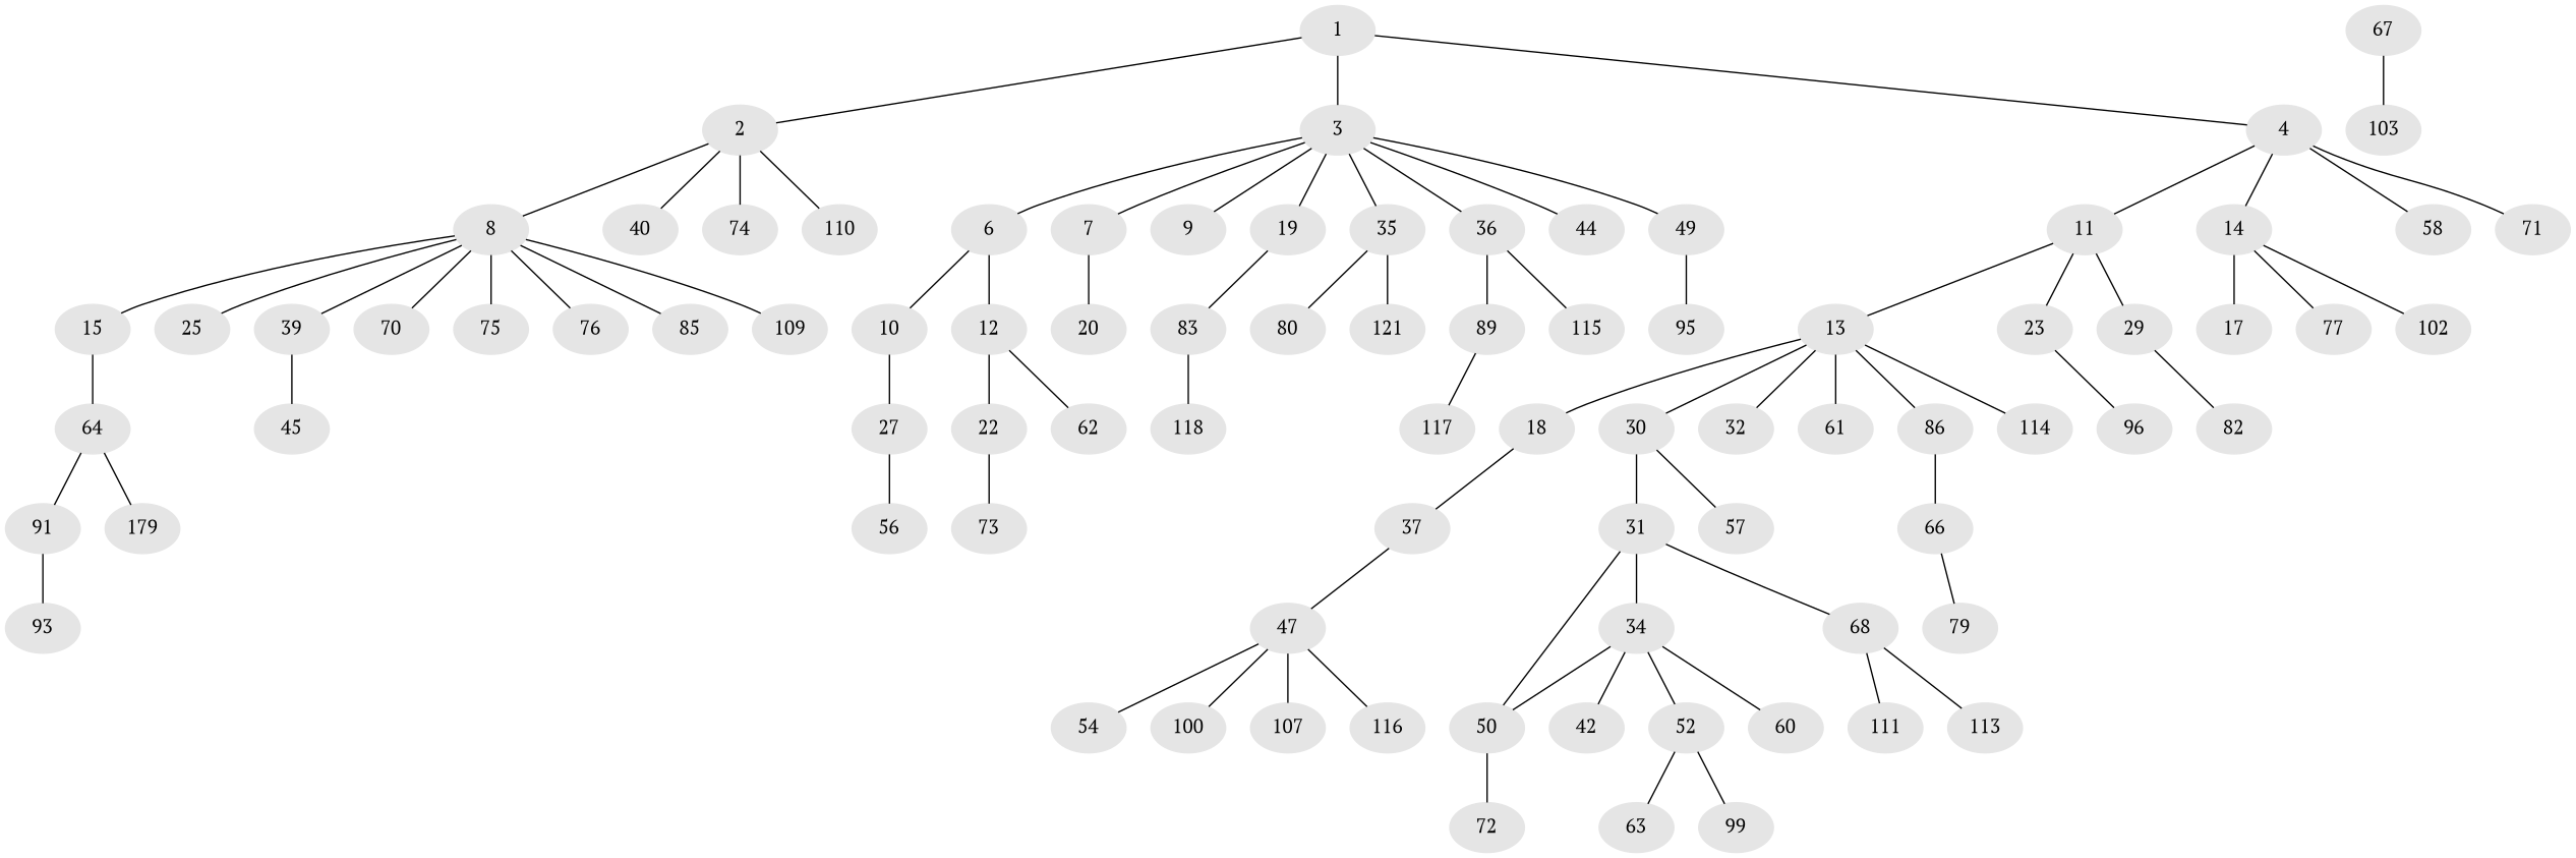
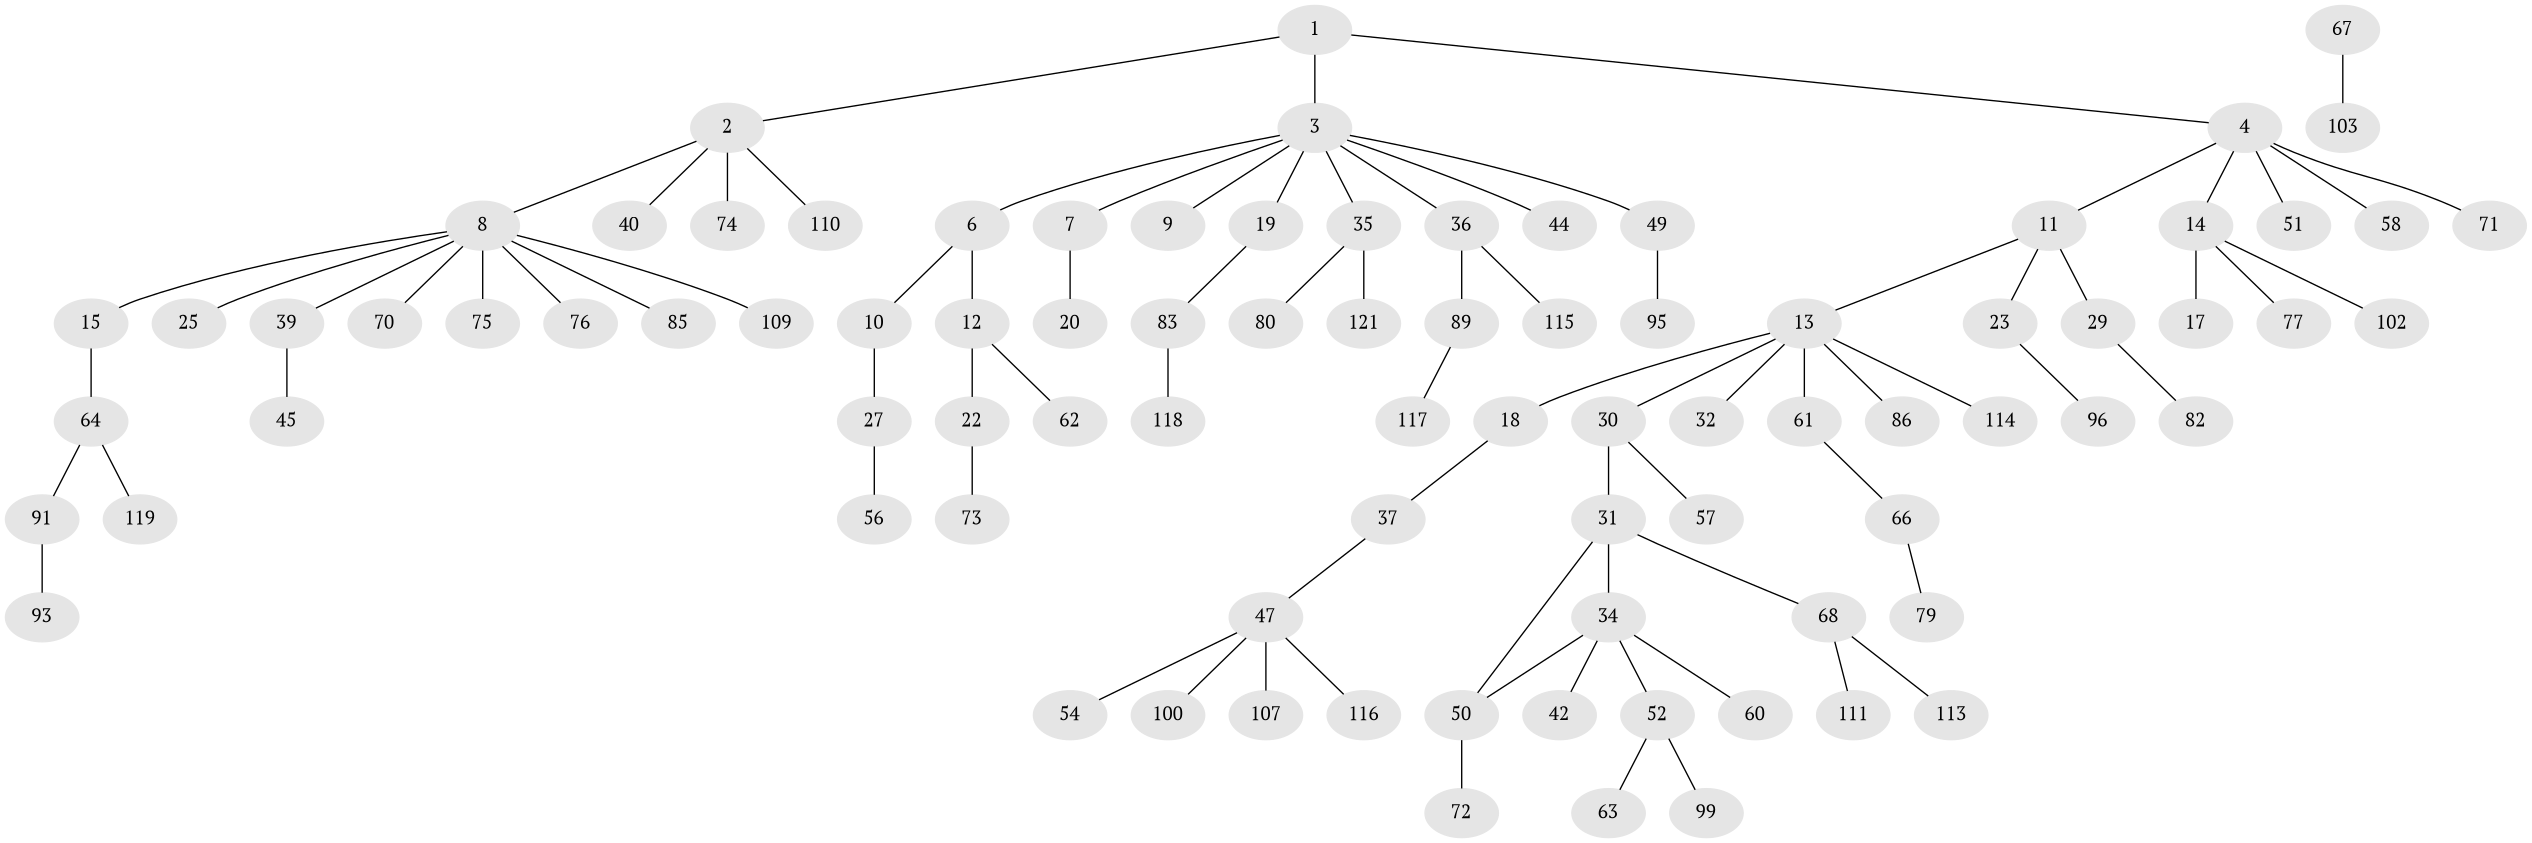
  graph {
    fontname="PT Serif"
    node [color=gray90 fontname="PT Serif" style=filled]
    edge [fontname="PT Serif"]
    1 [super="+46"]
    2 [super="+26"]
    3 [super="+5"]
    4 [super="+28"]
    8 [super="+24"]
    40
    74
    110
    6
    7
    9
    19 [super="+69"]
    35 [super="+38"]
    36
    44
    49
    11 [super="+104"]
    14 [super="+21"]
+   51
    58 [super="+106"]
    71
    15 [super="+108"]
    25 [super="+55"]
    39 [super="+53"]
    70
    75
    76
    85
    109
    10 [super="+90"]
    12
    20 [super="+88"]
    83 [super="+92"]
    80
    n35 [label=121]
    89 [super="+98"]
    115
    95
    13 [super="+16"]
    23
    29 [super="+87"]
    17 [super="+112"]
    77
    102
    27
    22 [super="+43"]
    62
    64
    45 [super="+84"]
    56
    18 [super="+33"]
    30 [super="+41"]
    32
    61 [super="+81"]
    86
    114
    96
    82
    73
    37
    31
    57 [super="+65"]
    66
    91
-   119 [label=179]
+   119
    93 [super="+105"]
    47 [super="+59"]
    118
    34 [super="+48"]
    50
    68 [super="+78"]
    42
    52 [super="+94"]
    60
    72
    111
    113
    63
    99
    67
    103
    117
    54
    100
    107
    116
    79 [super="+97"]
    1 -- 2
    1 -- 3
    1 -- 4
    2 -- 8
    2 -- 40
    2 -- 74
    2 -- 110
    3 -- 6
    3 -- 7
    3 -- 9
    3 -- 19
    3 -- 35
    3 -- 36
    3 -- 44
    3 -- 49
    4 -- 11
    4 -- 14
+   4 -- 51
    4 -- 58
    4 -- 71
    8 -- 15
    8 -- 25
    8 -- 39
    8 -- 70
    8 -- 75
    8 -- 76
    8 -- 85
    8 -- 109
    6 -- 10
    6 -- 12
    7 -- 20
    19 -- 83
    35 -- 80
    35 -- n35
    36 -- 89
    36 -- 115
    49 -- 95
    11 -- 13
    11 -- 23
    11 -- 29
    14 -- 17
    14 -- 77
    14 -- 102
    15 -- 64
    39 -- 45
    10 -- 27
    12 -- 22
    12 -- 62
    83 -- 118
    89 -- 117
    13 -- 18
    13 -- 30
    13 -- 32
    13 -- 61
    13 -- 86
    13 -- 114
    23 -- 96
    29 -- 82
    27 -- 56
    22 -- 73
    64 -- 91
    64 -- 119
    18 -- 37
    30 -- 31
    30 -- 57
-   86 -- 66
+   61 -- 66
    37 -- 47
    31 -- 34
    31 -- 50
    31 -- 68
    66 -- 79
    91 -- 93
    47 -- 54
    47 -- 100
    47 -- 107
    47 -- 116
    34 -- 50
    34 -- 42
    34 -- 52
    34 -- 60
    50 -- 72
    68 -- 111
    68 -- 113
    52 -- 63
    52 -- 99
    67 -- 103
  }
